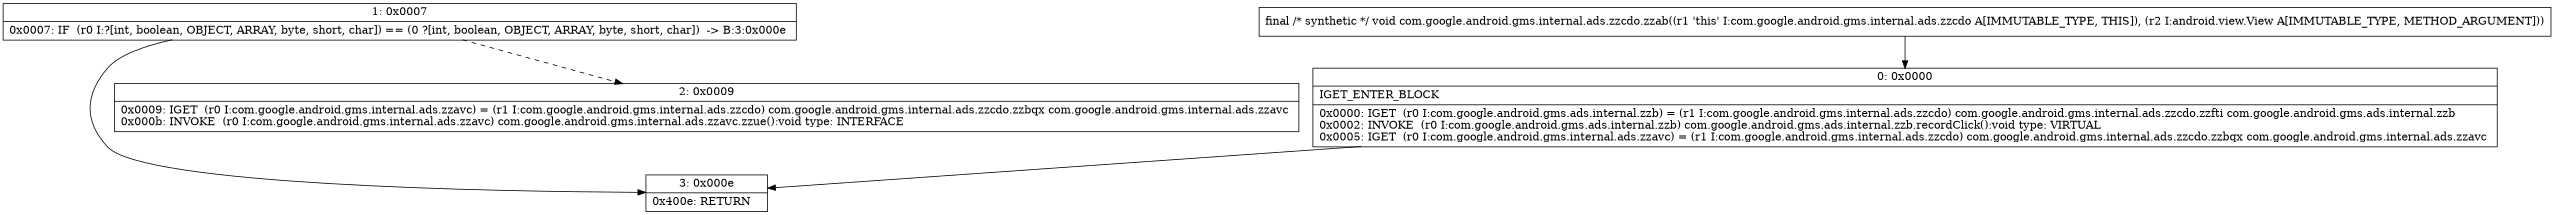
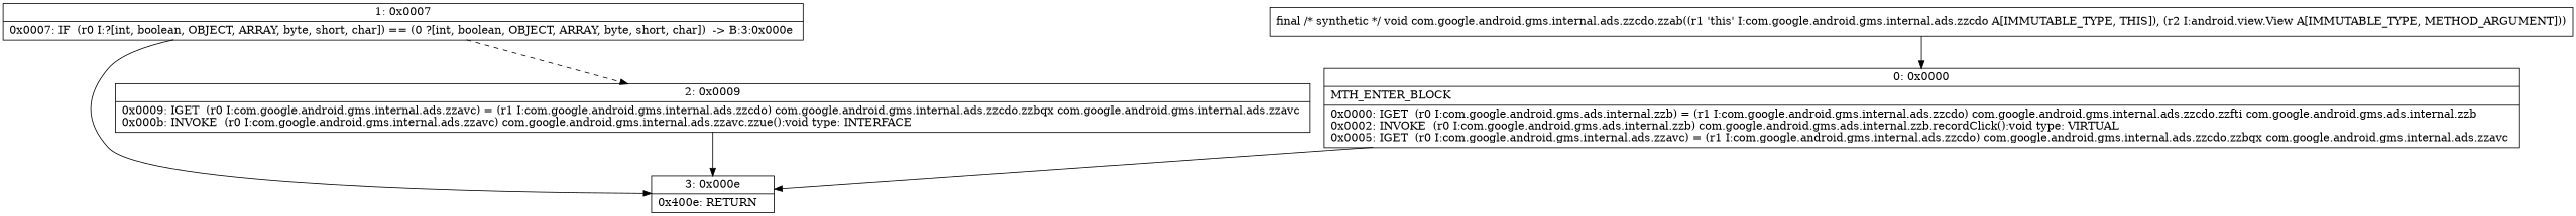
  digraph {
    node [shape=record]
-   n1 [label="{0\:\ 0x0000|IGET_ENTER_BLOCK\l|0x0000: IGET  (r0 I:com.google.android.gms.ads.internal.zzb) = (r1 I:com.google.android.gms.internal.ads.zzcdo) com.google.android.gms.internal.ads.zzcdo.zzfti com.google.android.gms.ads.internal.zzb \l0x0002: INVOKE  (r0 I:com.google.android.gms.ads.internal.zzb) com.google.android.gms.ads.internal.zzb.recordClick():void type: VIRTUAL \l0x0005: IGET  (r0 I:com.google.android.gms.internal.ads.zzavc) = (r1 I:com.google.android.gms.internal.ads.zzcdo) com.google.android.gms.internal.ads.zzcdo.zzbqx com.google.android.gms.internal.ads.zzavc \l}"]
+   n1 [label="{0\:\ 0x0000|MTH_ENTER_BLOCK\l|0x0000: IGET  (r0 I:com.google.android.gms.ads.internal.zzb) = (r1 I:com.google.android.gms.internal.ads.zzcdo) com.google.android.gms.internal.ads.zzcdo.zzfti com.google.android.gms.ads.internal.zzb \l0x0002: INVOKE  (r0 I:com.google.android.gms.ads.internal.zzb) com.google.android.gms.ads.internal.zzb.recordClick():void type: VIRTUAL \l0x0005: IGET  (r0 I:com.google.android.gms.internal.ads.zzavc) = (r1 I:com.google.android.gms.internal.ads.zzcdo) com.google.android.gms.internal.ads.zzcdo.zzbqx com.google.android.gms.internal.ads.zzavc \l}"]
    n2 [label="{3\:\ 0x000e|0x400e: RETURN   \l}"]
    n3 [label="{1\:\ 0x0007|0x0007: IF  (r0 I:?[int, boolean, OBJECT, ARRAY, byte, short, char]) == (0 ?[int, boolean, OBJECT, ARRAY, byte, short, char])  \-\> B:3:0x000e \l}"]
    n4 [label="{2\:\ 0x0009|0x0009: IGET  (r0 I:com.google.android.gms.internal.ads.zzavc) = (r1 I:com.google.android.gms.internal.ads.zzcdo) com.google.android.gms.internal.ads.zzcdo.zzbqx com.google.android.gms.internal.ads.zzavc \l0x000b: INVOKE  (r0 I:com.google.android.gms.internal.ads.zzavc) com.google.android.gms.internal.ads.zzavc.zzue():void type: INTERFACE \l}"]
    n5 [label="{final \/* synthetic *\/ void com.google.android.gms.internal.ads.zzcdo.zzab((r1 'this' I:com.google.android.gms.internal.ads.zzcdo A[IMMUTABLE_TYPE, THIS]), (r2 I:android.view.View A[IMMUTABLE_TYPE, METHOD_ARGUMENT])) }"]
    n1 -> n2
    n3 -> n2
    n3 -> n4 [style=dashed]
+   n4 -> n2
    n5 -> n1
  }
